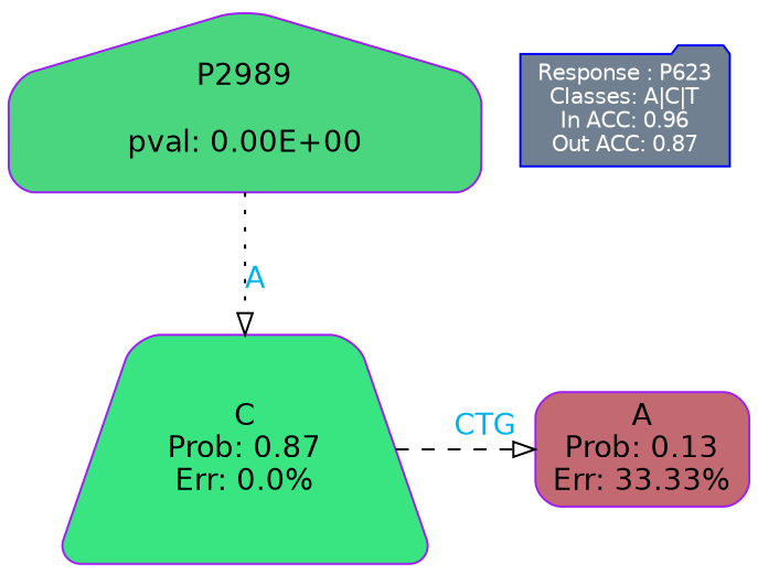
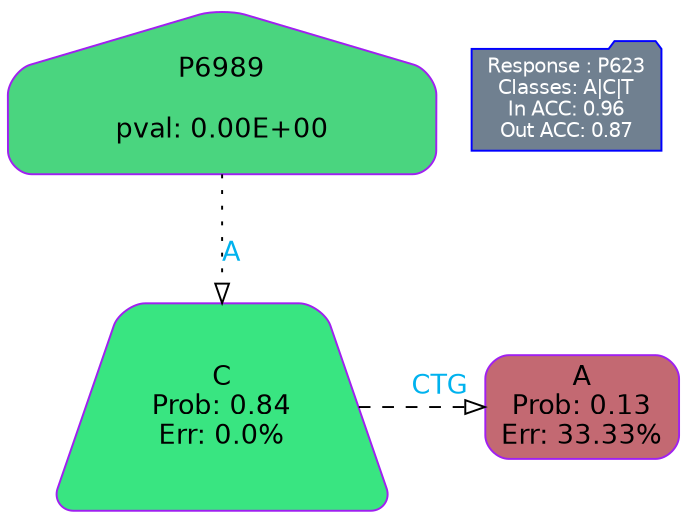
  digraph {
    ranksep=equally
    splines=polylines
    node [color=purple fontname=helvetica style="filled, rounded"]
    edge [arrowhead=onormal fontcolor=deepskyblue2 fontname=helvetica]
-   n1 [fillcolor="#39e581" label="C\nProb: 0.87\nErr: 0.0%" shape=trapezium]
+   n1 [fillcolor="#39e581" label="C\nProb: 0.84\nErr: 0.0%" shape=trapezium]
    n2 [fillcolor="#c36972" label="A\nProb: 0.13\nErr: 33.33%" shape=box]
    n3 [align=left color=blue fillcolor=slategray fontcolor=white fontsize=10 label="Response : P623\nClasses: A|C|T\nIn ACC: 0.96\nOut ACC: 0.87\n" shape=folder style=filled]
-   n4 [fillcolor="#4ad57f" label="P2989\n\npval: 0.00E+00" shape=house]
+   n4 [fillcolor="#4ad57f" label="P6989\n\npval: 0.00E+00" shape=house]
    subgraph sub_1 {
      rank=same
      n1
      n2
    }
    subgraph sub_2 {
      rank=same
      n3
      n4
    }
    n1 -> n2 [label=CTG style=dashed]
    n4 -> n1 [label=A style=dotted]
  }
